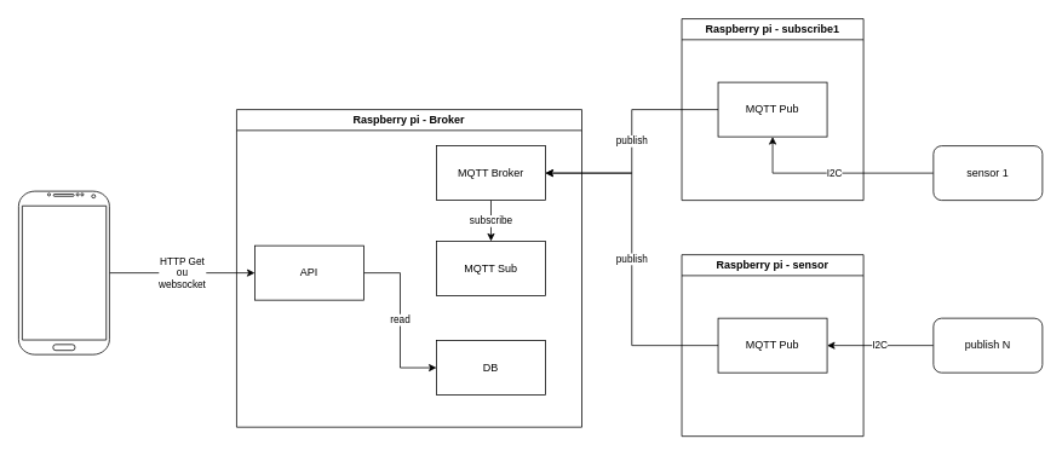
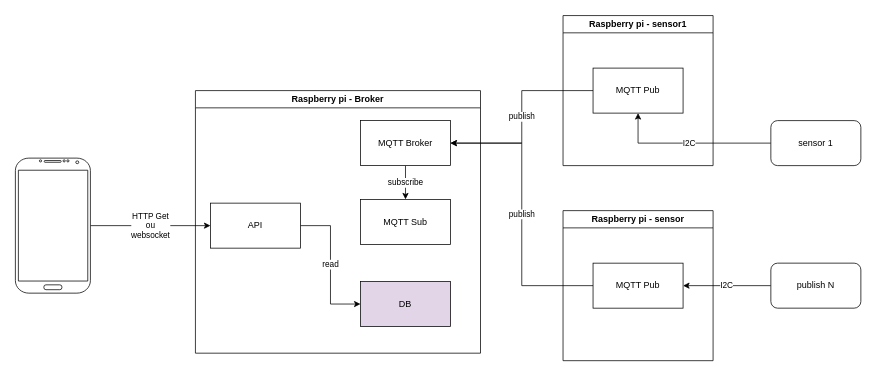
  <mxCell id="0" />
  <mxCell id="1" parent="0" />
  <mxCell id="2" value="&lt;div&gt;HTTP Get&lt;/div&gt;&lt;div&gt;ou&lt;/div&gt;&lt;div&gt;websocket&lt;br&gt;&lt;/div&gt;" style="edgeStyle=orthogonalEdgeStyle;rounded=0;orthogonalLoop=1;jettySize=auto;html=1;entryX=0;entryY=0.5;entryDx=0;entryDy=0;" edge="1" parent="1" source="3" target="10"><mxGeometry relative="1" as="geometry" /></mxCell>
  <mxCell id="3" value="" style="verticalLabelPosition=bottom;verticalAlign=top;html=1;shadow=0;dashed=0;strokeWidth=1;shape=mxgraph.android.phone2;" vertex="1" parent="1"><mxGeometry x="20" y="210" width="100" height="180" as="geometry" /></mxCell>
  <mxCell id="4" value="Raspberry pi - Broker" style="swimlane;whiteSpace=wrap;html=1;" vertex="1" parent="1"><mxGeometry x="260" y="120" width="380" height="350" as="geometry" /></mxCell>
  <mxCell id="5" value="MQTT Sub" style="rounded=0;whiteSpace=wrap;html=1;" vertex="1" parent="4"><mxGeometry x="220" y="145" width="120" height="60" as="geometry" /></mxCell>
- <mxCell id="6" value="DB" style="rounded=0;whiteSpace=wrap;html=1;" vertex="1" parent="4"><mxGeometry x="220" y="254.5" width="120" height="60" as="geometry" /></mxCell>
+ <mxCell id="6" value="DB" style="rounded=0;whiteSpace=wrap;html=1;fillColor=#e1d5e7;" vertex="1" parent="4"><mxGeometry x="220" y="254.5" width="120" height="60" as="geometry" /></mxCell>
  <mxCell id="7" value="subscribe" style="edgeStyle=orthogonalEdgeStyle;rounded=0;orthogonalLoop=1;jettySize=auto;html=1;" edge="1" parent="4" source="8" target="5"><mxGeometry relative="1" as="geometry" /></mxCell>
  <mxCell id="8" value="MQTT Broker" style="rounded=0;whiteSpace=wrap;html=1;" vertex="1" parent="4"><mxGeometry x="220" y="40" width="120" height="60" as="geometry" /></mxCell>
  <mxCell id="9" value="read" style="edgeStyle=orthogonalEdgeStyle;rounded=0;orthogonalLoop=1;jettySize=auto;html=1;entryX=0;entryY=0.5;entryDx=0;entryDy=0;" edge="1" parent="4" source="10" target="6"><mxGeometry relative="1" as="geometry" /></mxCell>
  <mxCell id="10" value="API" style="rounded=0;whiteSpace=wrap;html=1;" vertex="1" parent="4"><mxGeometry x="20" y="150" width="120" height="60" as="geometry" /></mxCell>
- <mxCell id="11" value="Raspberry pi - subscribe1" style="swimlane;whiteSpace=wrap;html=1;" vertex="1" parent="1"><mxGeometry x="750" y="20" width="200" height="200" as="geometry" /></mxCell>
+ <mxCell id="11" value="Raspberry pi - sensor1" style="swimlane;whiteSpace=wrap;html=1;" vertex="1" parent="1"><mxGeometry x="750" y="20" width="200" height="200" as="geometry" /></mxCell>
  <mxCell id="12" value="MQTT Pub" style="rounded=0;whiteSpace=wrap;html=1;" vertex="1" parent="11"><mxGeometry x="40" y="70" width="120" height="60" as="geometry" /></mxCell>
  <mxCell id="13" value="I2C" style="edgeStyle=orthogonalEdgeStyle;rounded=0;orthogonalLoop=1;jettySize=auto;html=1;" edge="1" parent="1" source="14" target="12"><mxGeometry relative="1" as="geometry" /></mxCell>
  <mxCell id="14" value="sensor 1" style="rounded=1;whiteSpace=wrap;html=1;" vertex="1" parent="1"><mxGeometry x="1027" y="160" width="120" height="60" as="geometry" /></mxCell>
  <mxCell id="15" value="Raspberry pi - sensor" style="swimlane;whiteSpace=wrap;html=1;" vertex="1" parent="1"><mxGeometry x="750" y="280" width="200" height="200" as="geometry" /></mxCell>
  <mxCell id="16" value="MQTT Pub" style="rounded=0;whiteSpace=wrap;html=1;" vertex="1" parent="15"><mxGeometry x="40" y="70" width="120" height="60" as="geometry" /></mxCell>
  <mxCell id="17" value="I2C" style="edgeStyle=orthogonalEdgeStyle;rounded=0;orthogonalLoop=1;jettySize=auto;html=1;" edge="1" parent="1" source="18" target="16"><mxGeometry relative="1" as="geometry" /></mxCell>
  <mxCell id="18" value="publish N" style="rounded=1;whiteSpace=wrap;html=1;" vertex="1" parent="1"><mxGeometry x="1027" y="350" width="120" height="60" as="geometry" /></mxCell>
  <mxCell id="19" value="publish" style="edgeStyle=orthogonalEdgeStyle;rounded=0;orthogonalLoop=1;jettySize=auto;html=1;entryX=1;entryY=0.5;entryDx=0;entryDy=0;" edge="1" parent="1" source="12" target="8"><mxGeometry relative="1" as="geometry" /></mxCell>
  <mxCell id="20" value="publish" style="edgeStyle=orthogonalEdgeStyle;rounded=0;orthogonalLoop=1;jettySize=auto;html=1;entryX=1;entryY=0.5;entryDx=0;entryDy=0;" edge="1" parent="1" source="16" target="8"><mxGeometry relative="1" as="geometry" /></mxCell>
